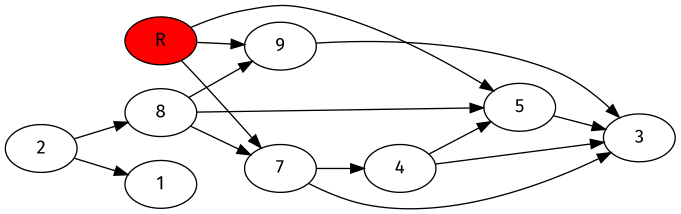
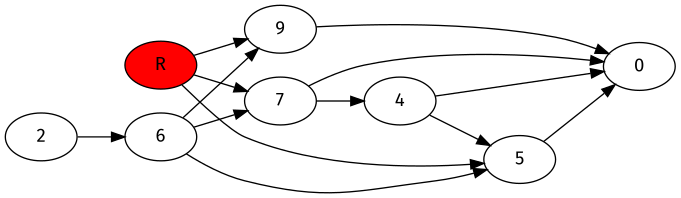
  digraph {
    fontname="Fira Sans"
    rankdir=LR
    node [fontname="Fira Sans"]
    edge [fontname="Fira Sans"]
    2
-   1
-   8
+   8 [label=6]
    4
-   3
+   3 [label=0]
    5
    7
    n8 [label=9]
    R [fillcolor="#ff0000" style=filled]
-   2 -> 1
    2 -> 8
    8 -> 5
    8 -> 7
    8 -> n8
    4 -> 3
    4 -> 5
    5 -> 3
    7 -> 4
    7 -> 3
    n8 -> 3
    R -> 5
    R -> 7
    R -> n8
  }
